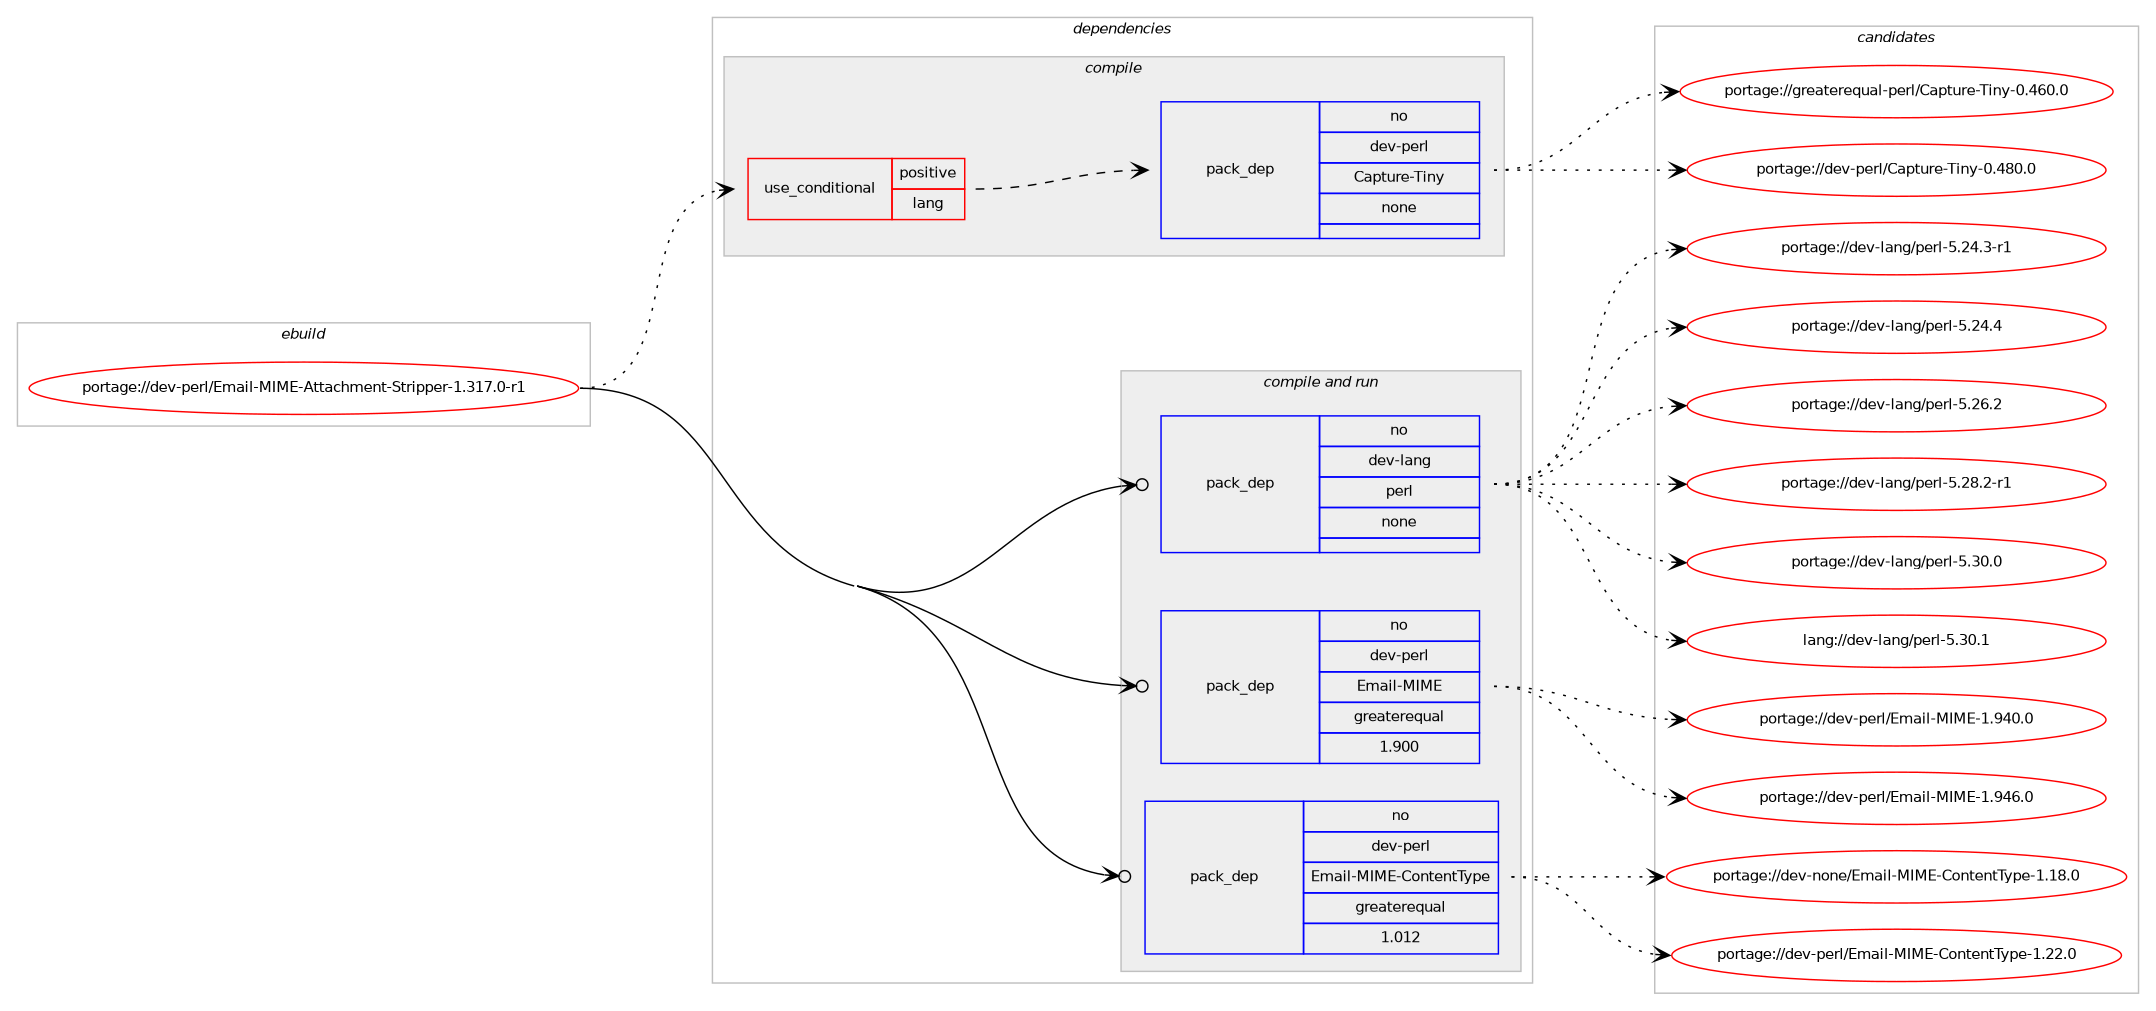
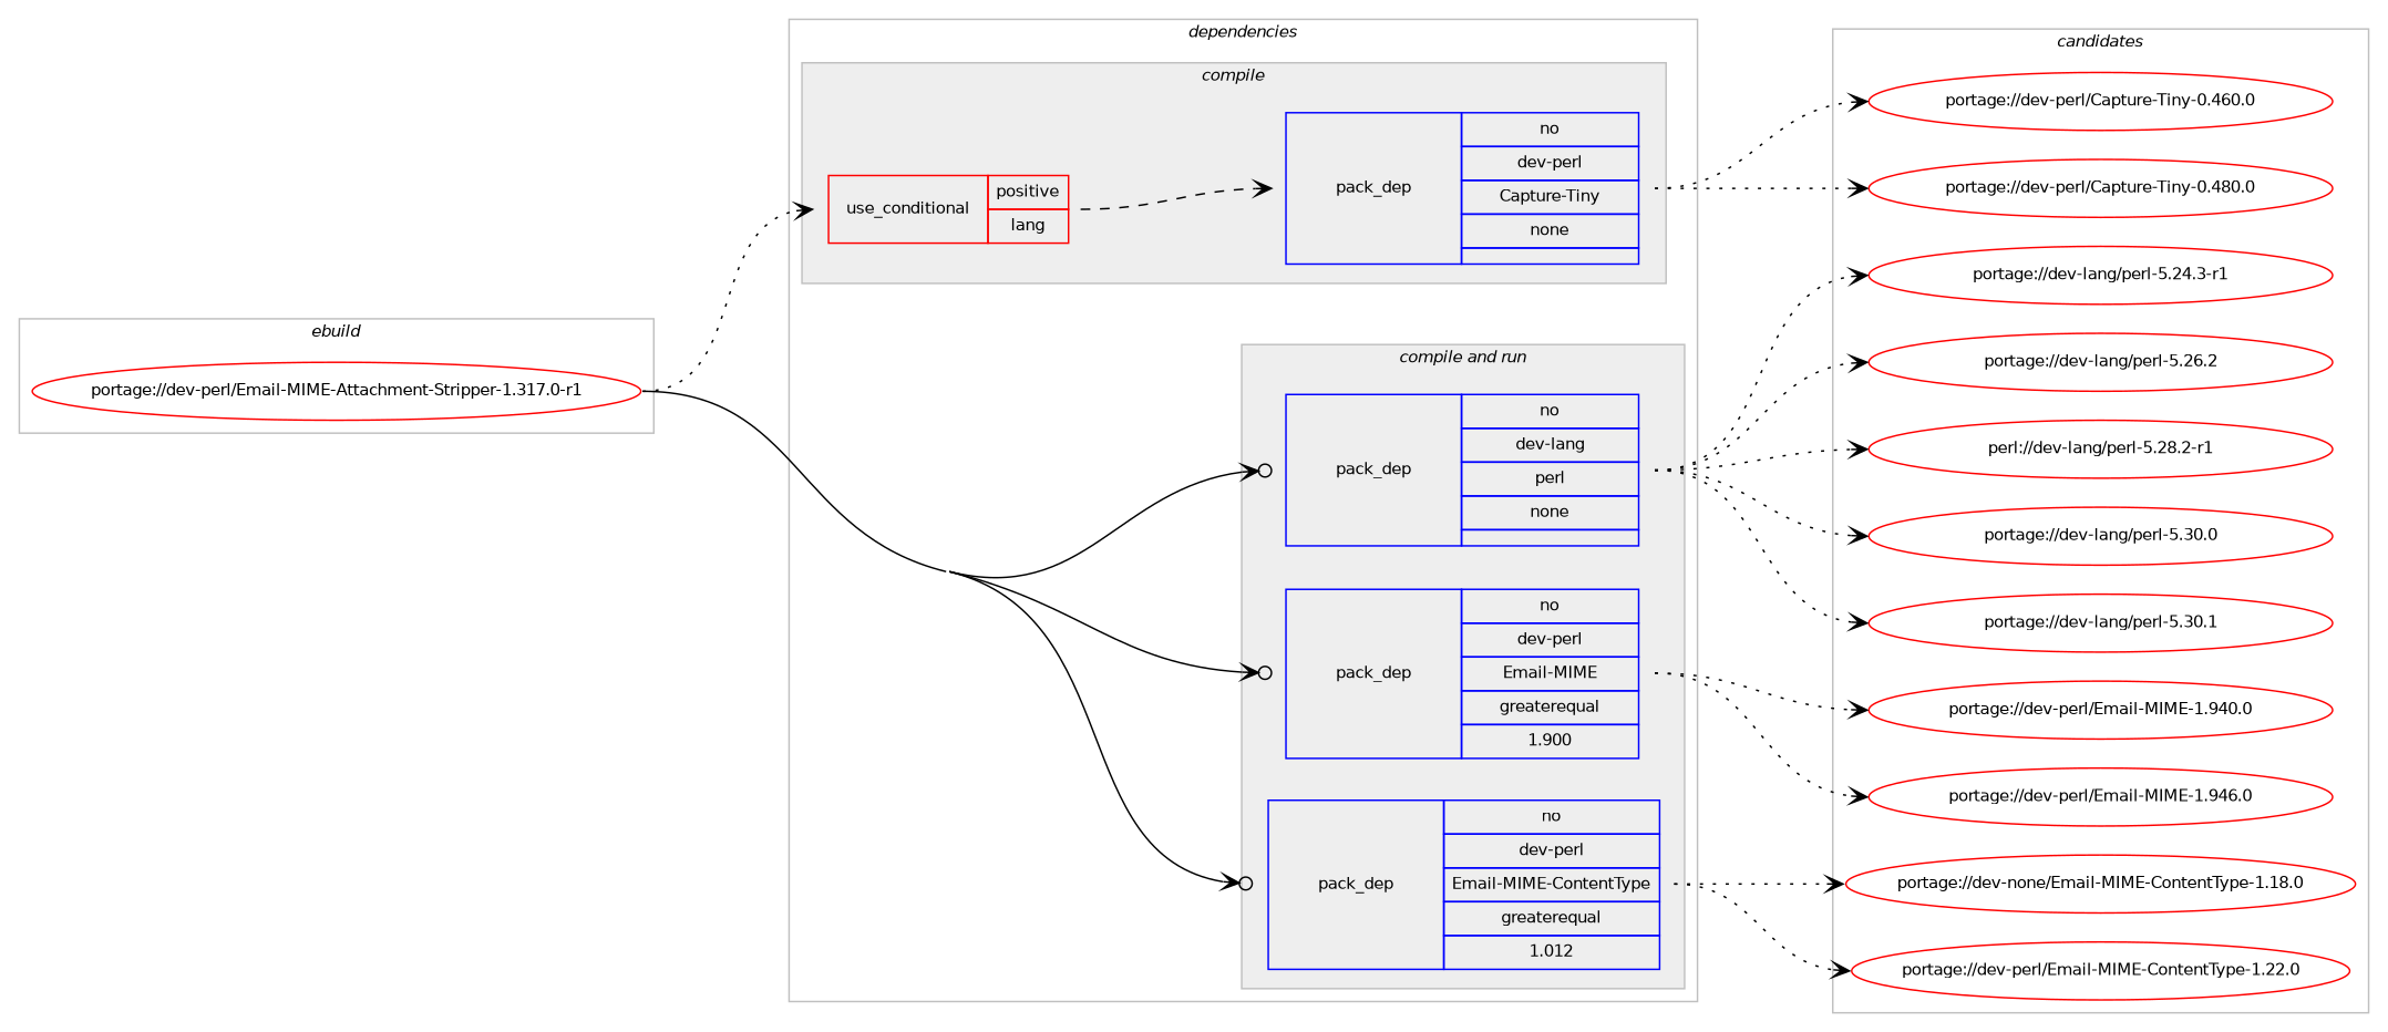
  digraph {
    compound=true
    concentrate=true
    fontname=Helvetica
    fontsize=10
    newrank=true
    rankdir=LR
    ranksep=1.5
    node [color=red fontname=Helvetica fontsize=10]
    edge [arrowhead=vee headport=w style=dotted tailport=e weight=100]
    n1 [label="portage://dev-perl/Email-MIME-Attachment-Stripper-1.317.0-r1" width=4]
    n2 [color=blue label=<<TABLE BORDER="0" CELLBORDER="1" CELLSPACING="0" CELLPADDING="4" WIDTH="220"><TR><TD ROWSPAN="6" CELLPADDING="30">pack_dep</TD></TR><TR><TD WIDTH="110">no</TD></TR><TR><TD>dev-perl</TD></TR><TR><TD>Capture-Tiny</TD></TR><TR><TD>none</TD></TR><TR><TD></TD></TR></TABLE>> shape=none]
    n3 [label=<<TABLE BORDER="0" CELLBORDER="1" CELLSPACING="0" CELLPADDING="4"><TR><TD ROWSPAN="3" CELLPADDING="10">use_conditional</TD></TR><TR><TD>positive</TD></TR><TR><TD>lang</TD></TR></TABLE>> shape=none]
    n4 [color=blue label=<<TABLE BORDER="0" CELLBORDER="1" CELLSPACING="0" CELLPADDING="4" WIDTH="220"><TR><TD ROWSPAN="6" CELLPADDING="30">pack_dep</TD></TR><TR><TD WIDTH="110">no</TD></TR><TR><TD>dev-lang</TD></TR><TR><TD>perl</TD></TR><TR><TD>none</TD></TR><TR><TD></TD></TR></TABLE>> shape=none]
    n5 [color=blue label=<<TABLE BORDER="0" CELLBORDER="1" CELLSPACING="0" CELLPADDING="4" WIDTH="220"><TR><TD ROWSPAN="6" CELLPADDING="30">pack_dep</TD></TR><TR><TD WIDTH="110">no</TD></TR><TR><TD>dev-perl</TD></TR><TR><TD>Email-MIME</TD></TR><TR><TD>greaterequal</TD></TR><TR><TD>1.900</TD></TR></TABLE>> shape=none]
    n6 [color=blue label=<<TABLE BORDER="0" CELLBORDER="1" CELLSPACING="0" CELLPADDING="4" WIDTH="220"><TR><TD ROWSPAN="6" CELLPADDING="30">pack_dep</TD></TR><TR><TD WIDTH="110">no</TD></TR><TR><TD>dev-perl</TD></TR><TR><TD>Email-MIME-ContentType</TD></TR><TR><TD>greaterequal</TD></TR><TR><TD>1.012</TD></TR></TABLE>> shape=none]
-   n7 [label="portage://greaterequal-perl/Capture-Tiny-0.460.0" width=4]
+   n7 [label="portage://dev-perl/Capture-Tiny-0.460.0" width=4]
    n8 [label="portage://dev-perl/Capture-Tiny-0.480.0" width=4]
    n9 [label="portage://dev-lang/perl-5.24.3-r1" width=4]
-   n10 [label="portage://dev-lang/perl-5.24.4" width=4]
    n11 [label="portage://dev-lang/perl-5.26.2" width=4]
-   n12 [label="portage://dev-lang/perl-5.28.2-r1" width=4]
+   n12 [label="perl://dev-lang/perl-5.28.2-r1" width=4]
    n13 [label="portage://dev-lang/perl-5.30.0" width=4]
-   n14 [label="lang://dev-lang/perl-5.30.1" width=4]
+   n14 [label="portage://dev-lang/perl-5.30.1" width=4]
    n15 [label="portage://dev-perl/Email-MIME-1.940.0" width=4]
    n16 [label="portage://dev-perl/Email-MIME-1.946.0" width=4]
    n17 [label="portage://dev-none/Email-MIME-ContentType-1.18.0" width=4]
    n18 [label="portage://dev-perl/Email-MIME-ContentType-1.22.0" width=4]
    subgraph cluster_1 {
      color=gray
      label=<<i>ebuild</i>>
      rank=same
      n1
    }
    subgraph cluster_2 {
      color=gray
      label=<<i>dependencies</i>>
      subgraph cluster_3 {
        color=gray
        fillcolor="#eeeeee"
        label=<<i>compile</i>>
        style=filled
        subgraph sub_4 {
          color=gray
          fillcolor="#eeeeee"
          label=<<i>compile</i>>
          style=filled
          n3
          subgraph sub_5 {
            color=gray
            fillcolor="#eeeeee"
            label=<<i>compile</i>>
            style=filled
            n2
          }
        }
      }
      subgraph cluster_6 {
        color=gray
        fillcolor="#eeeeee"
        label=<<i>compile and run</i>>
        style=filled
        subgraph sub_7 {
          color=gray
          fillcolor="#eeeeee"
          label=<<i>compile and run</i>>
          style=filled
          n4
        }
        subgraph sub_8 {
          color=gray
          fillcolor="#eeeeee"
          label=<<i>compile and run</i>>
          style=filled
          n5
        }
        subgraph sub_9 {
          color=gray
          fillcolor="#eeeeee"
          label=<<i>compile and run</i>>
          style=filled
          n6
        }
      }
      subgraph cluster_10 {
        color=gray
        fillcolor="#eeeeee"
        label=<<i>run</i>>
        style=filled
      }
    }
    subgraph cluster_11 {
      color=gray
      label=<<i>candidates</i>>
      rank=same
      subgraph sub_12 {
        color=black
        label=<<i>candidates</i>>
        nodesep=1
        rank=same
        n7
        n8
      }
      subgraph sub_13 {
        color=black
        label=<<i>candidates</i>>
        nodesep=1
        rank=same
        n9
-       n10
        n11
        n12
        n13
        n14
      }
      subgraph sub_14 {
        color=black
        label=<<i>candidates</i>>
        nodesep=1
        rank=same
        n15
        n16
      }
      subgraph sub_15 {
        color=black
        label=<<i>candidates</i>>
        nodesep=1
        rank=same
        n17
        n18
      }
    }
    n1 -> n3 [weight=20]
    n1 -> n4 [arrowhead=odotvee style=solid weight=20]
    n1 -> n5 [arrowhead=odotvee style=solid weight=20]
    n1 -> n6 [arrowhead=odotvee style=solid weight=20]
    n2 -> n7
    n2 -> n8
    n3 -> n2 [style=dashed weight=20]
    n4 -> n9
-   n4 -> n10
    n4 -> n11
    n4 -> n12
    n4 -> n13
    n4 -> n14
    n5 -> n15
    n5 -> n16
    n6 -> n17
    n6 -> n18
  }
